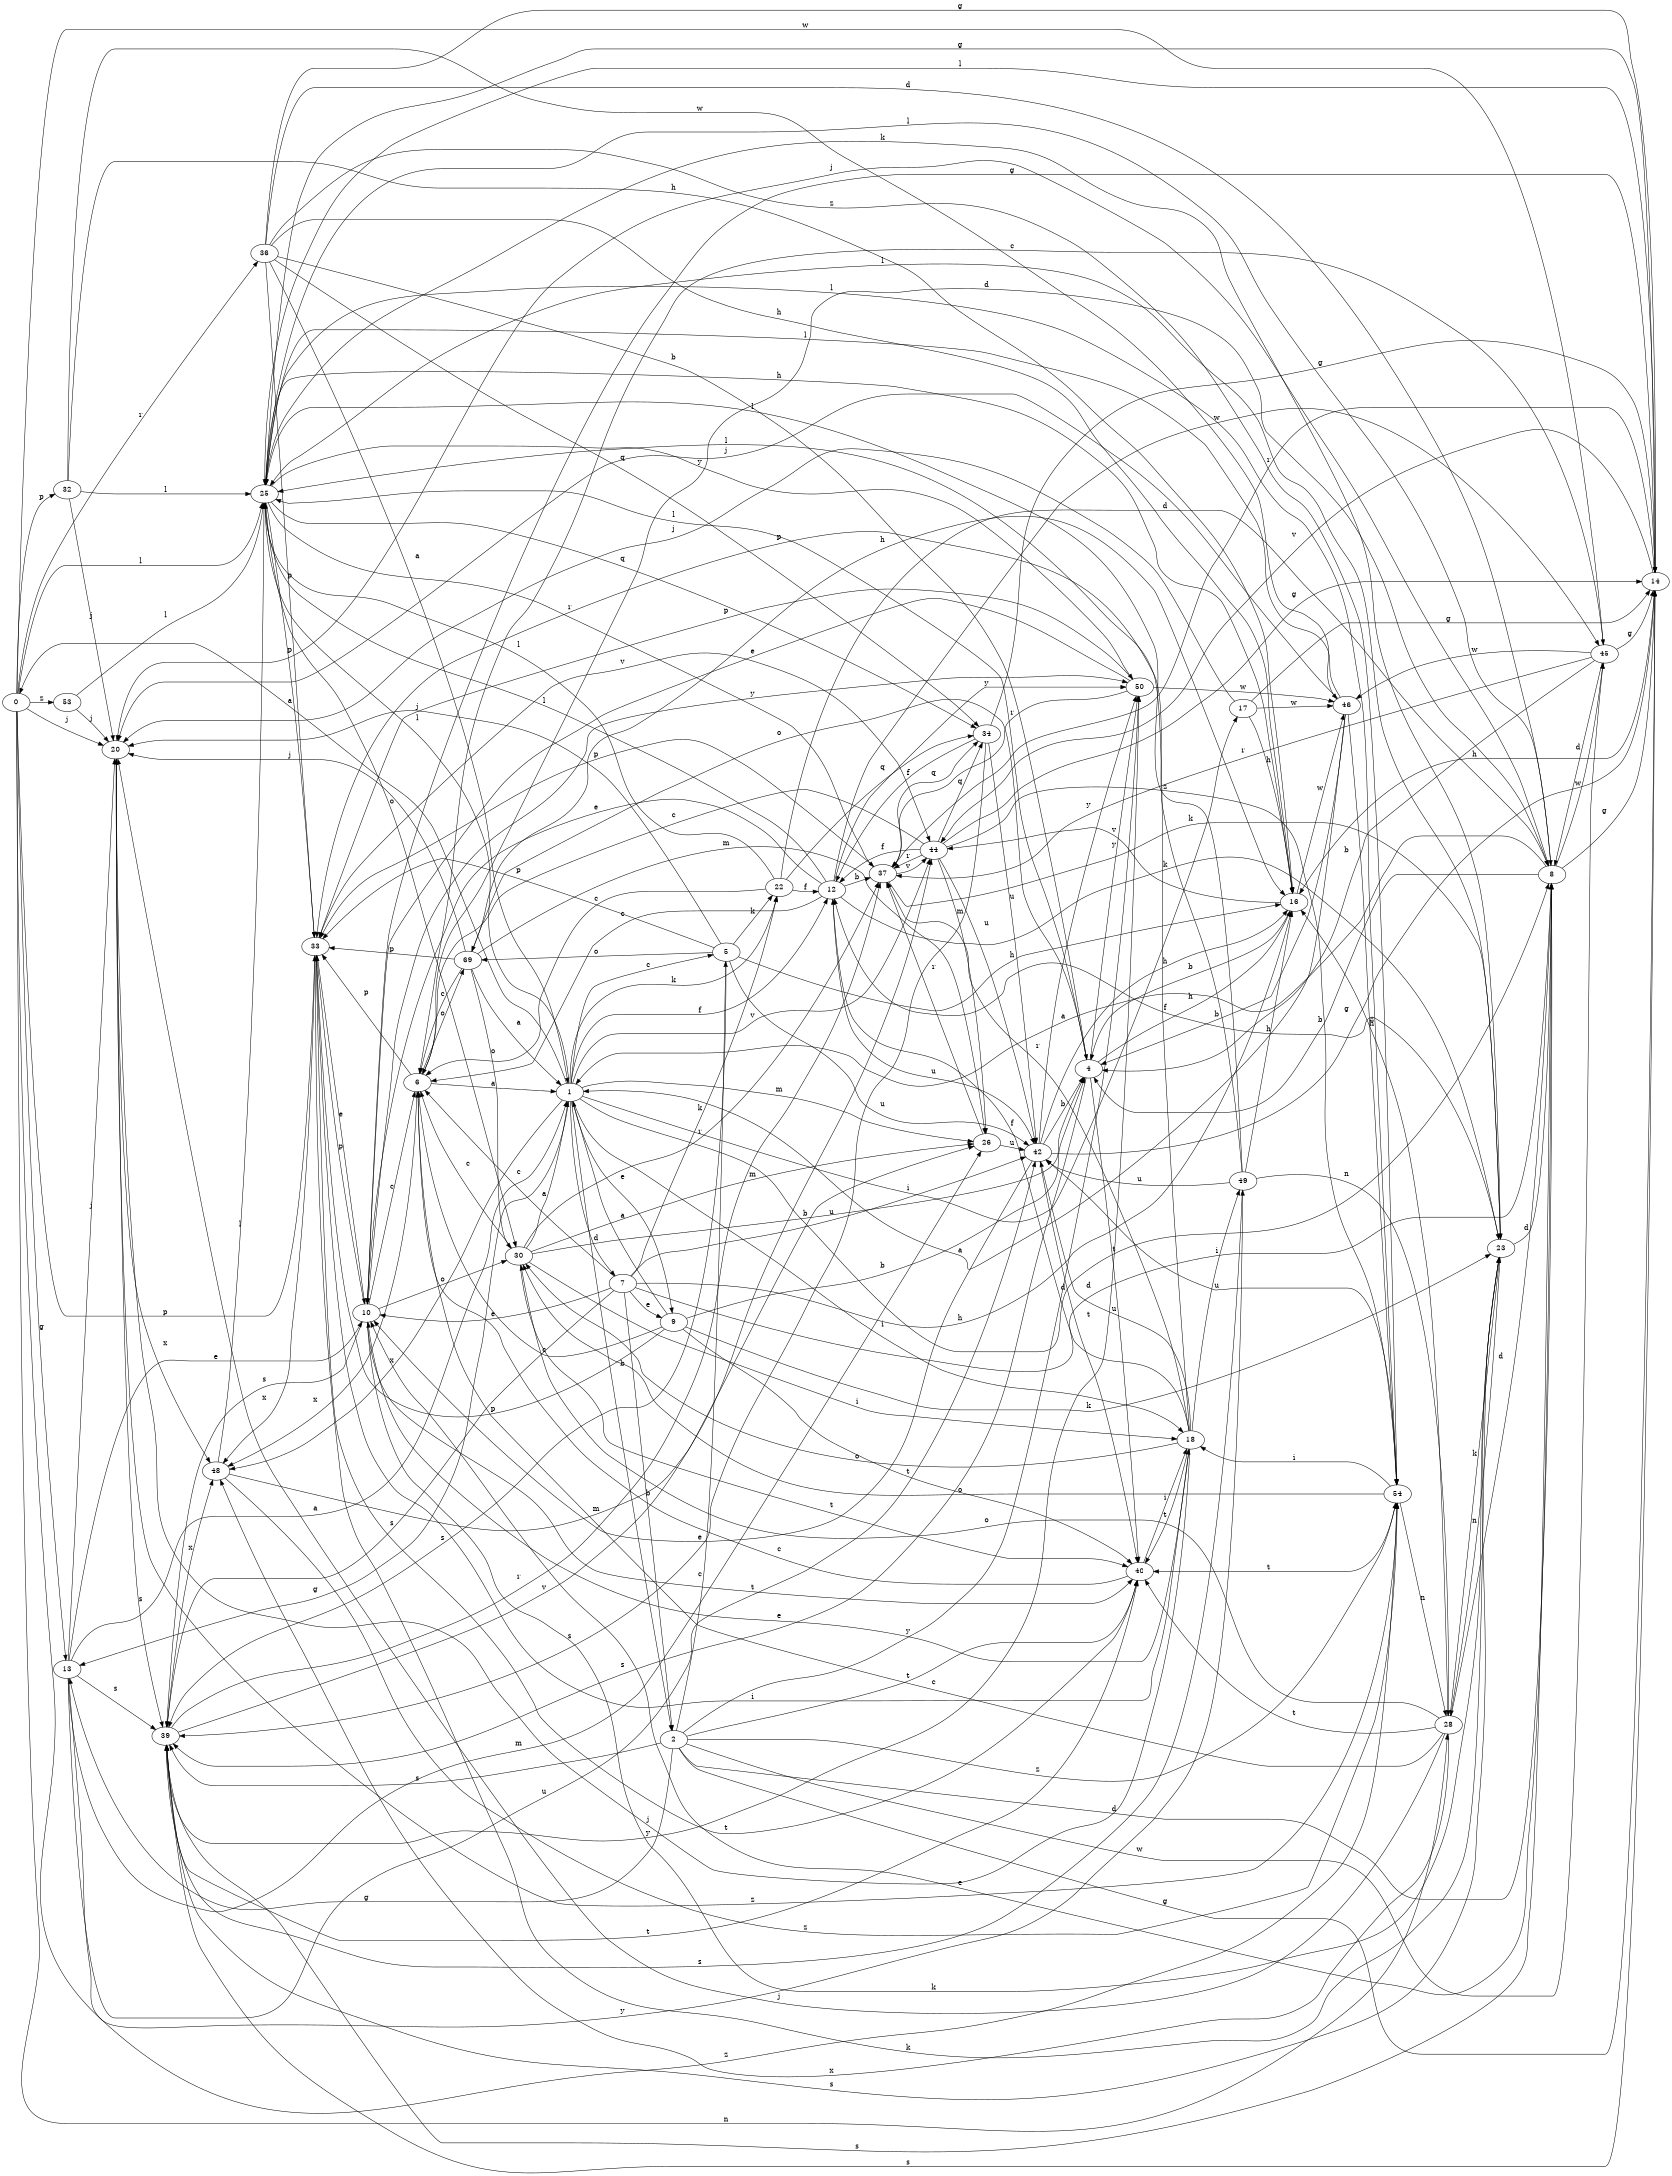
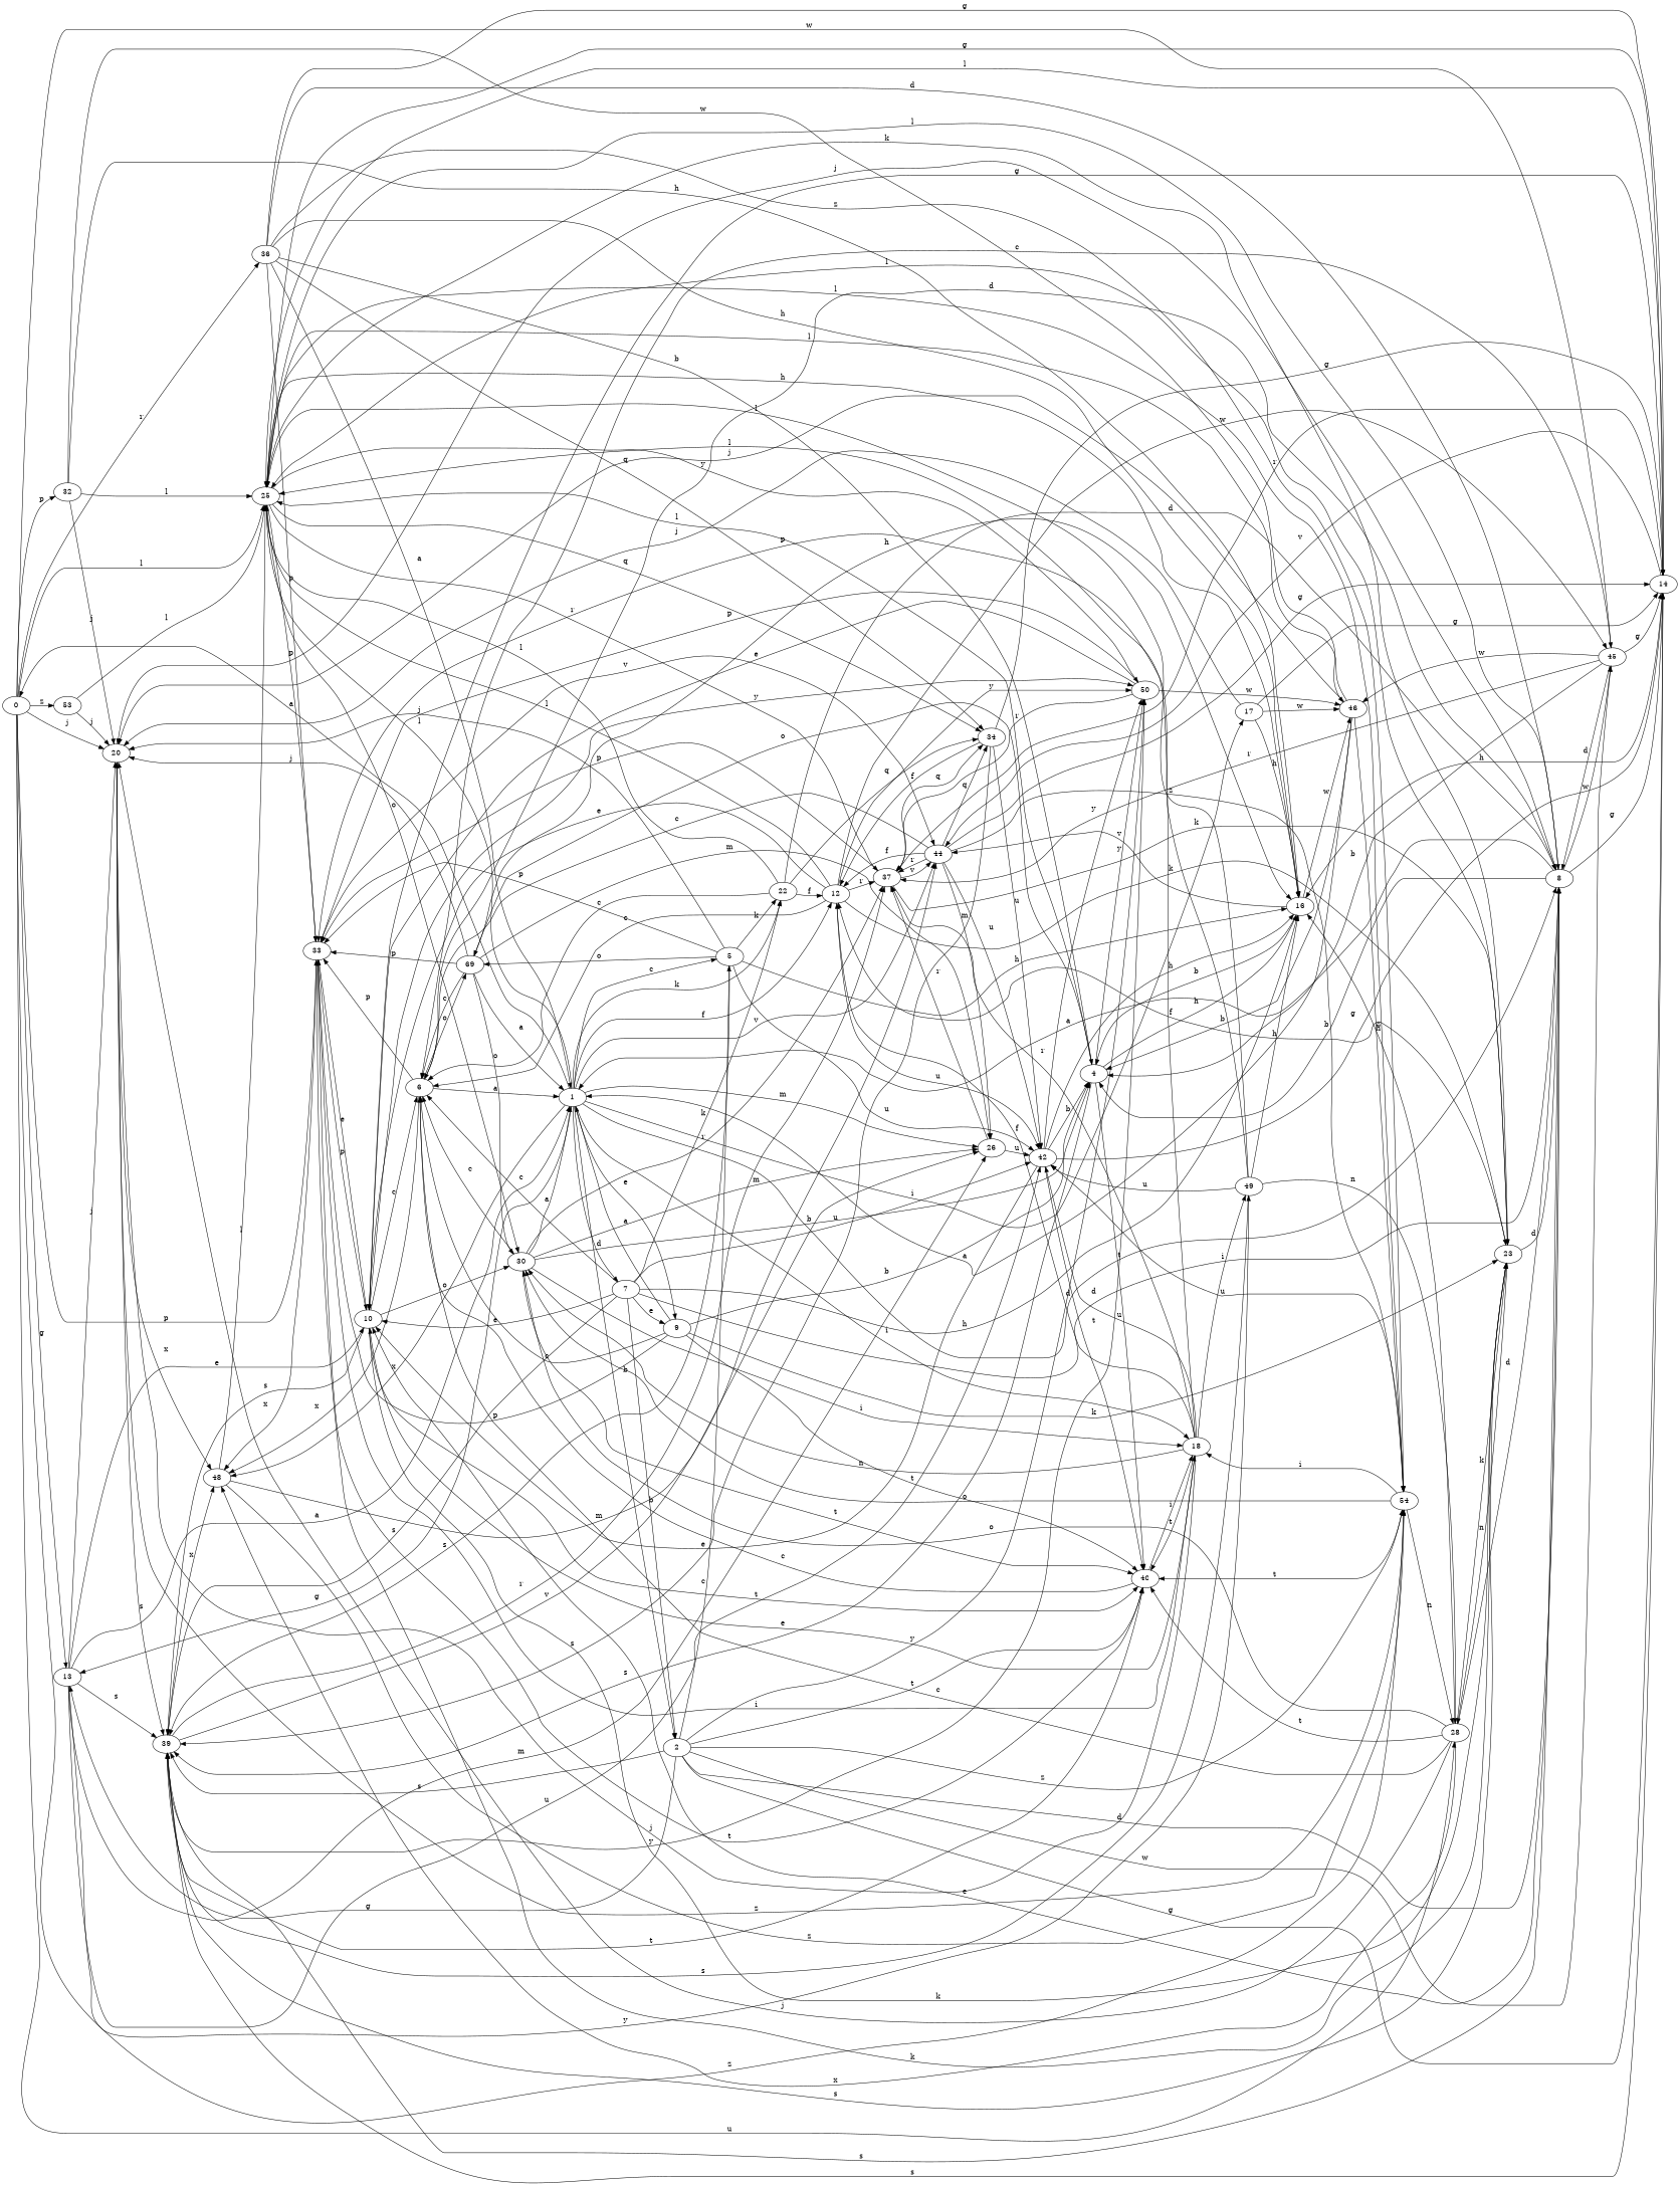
  strict digraph {
    rankdir=LR
    0
    13
    20
    25
    28
    32
    33
    36
    45
    49
    53
    1
    26
    39
    54
    42
    10
    48
    14
    50
    16
    23
    30
    37
    34
    8
    40
    6
    46
    18
    44
    4
    2
    5
    7
    9
    12
    17
    22
    n40 [label=69]
    0 -> 13 [label=g]
    0 -> 20 [label=j]
    0 -> 25 [label=l]
-   0 -> 28 [label=n]
+   0 -> 28 [label=u]
    0 -> 32 [label=p]
    0 -> 33 [label=p]
    0 -> 36 [label=r]
    0 -> 45 [label=w]
    0 -> 49 [label=y]
    0 -> 53 [label=z]
    13 -> 20 [label=j]
    13 -> 1 [label=a]
    13 -> 26 [label=m]
    13 -> 39 [label=s]
    13 -> 54 [label=z]
    13 -> 42 [label=u]
    13 -> 10 [label=e]
    20 -> 39 [label=s]
    20 -> 54 [label=z]
    20 -> 48 [label=x]
    25 -> 33 [label=p]
    25 -> 14 [label=g]
    25 -> 50 [label=y]
    25 -> 16 [label=h]
    25 -> 23 [label=k]
    25 -> 30 [label=o]
    25 -> 37 [label=r]
    25 -> 34 [label=q]
    28 -> 20 [label=j]
    28 -> 48 [label=x]
    28 -> 16 [label=h]
    28 -> 23 [label=k]
    28 -> 30 [label=o]
    28 -> 8 [label=d]
    28 -> 40 [label=t]
    28 -> 6 [label=c]
    32 -> 20 [label=j]
    32 -> 25 [label=l]
    32 -> 16 [label=h]
    32 -> 46 [label=w]
    33 -> 10 [label=e]
    33 -> 48 [label=x]
    33 -> 23 [label=k]
    33 -> 40 [label=t]
    33 -> 18 [label=i]
    33 -> 44 [label=v]
    36 -> 33 [label=p]
    36 -> 1 [label=a]
    36 -> 54 [label=z]
    36 -> 14 [label=g]
    36 -> 16 [label=h]
    36 -> 34 [label=q]
    36 -> 8 [label=d]
    36 -> 4 [label=b]
    45 -> 14 [label=g]
    45 -> 37 [label=r]
    45 -> 8 [label=d]
    45 -> 6 [label=c]
    45 -> 46 [label=w]
    45 -> 4 [label=b]
    49 -> 25 [label=l]
    49 -> 28 [label=n]
    49 -> 33 [label=p]
    49 -> 39 [label=s]
    49 -> 42 [label=u]
    49 -> 16 [label=h]
    53 -> 20 [label=j]
    53 -> 25 [label=l]
    1 -> 0 [label=a]
    1 -> 13 [label=g]
    1 -> 25 [label=l]
    1 -> 26 [label=m]
    1 -> 48 [label=x]
    1 -> 8 [label=d]
    1 -> 18 [label=i]
    1 -> 44 [label=v]
    1 -> 2 [label=b]
    1 -> 5 [label=c]
    1 -> 7 [label=d]
    1 -> 9 [label=e]
    1 -> 12 [label=f]
    1 -> 17 [label=i]
    1 -> 22 [label=k]
    26 -> 42 [label=u]
    26 -> 37 [label=r]
    39 -> 48 [label=x]
    39 -> 50 [label=y]
    39 -> 37 [label=r]
    39 -> 40 [label=t]
    39 -> 44 [label=v]
    54 -> 25 [label=l]
    54 -> 28 [label=n]
    54 -> 42 [label=u]
    54 -> 30 [label=o]
    54 -> 40 [label=t]
    54 -> 18 [label=i]
    42 -> 10 [label=e]
    42 -> 14 [label=g]
    42 -> 50 [label=y]
    42 -> 16 [label=h]
    42 -> 40 [label=t]
    42 -> 4 [label=b]
    10 -> 33 [label=p]
    10 -> 39 [label=s]
    10 -> 14 [label=g]
    10 -> 50 [label=y]
    10 -> 23 [label=k]
    10 -> 30 [label=o]
    10 -> 40 [label=t]
    10 -> 6 [label=c]
    48 -> 25 [label=l]
    48 -> 26 [label=m]
    48 -> 54 [label=z]
    14 -> 25 [label=l]
    14 -> 39 [label=s]
    14 -> 16 [label=h]
    14 -> 37 [label=r]
    14 -> 44 [label=v]
    50 -> 33 [label=p]
    50 -> 10 [label=e]
    50 -> 37 [label=r]
    50 -> 46 [label=w]
    16 -> 46 [label=w]
    16 -> 44 [label=v]
    16 -> 4 [label=b]
    23 -> 25 [label=l]
    23 -> 28 [label=n]
    23 -> 39 [label=s]
    23 -> 8 [label=d]
    23 -> 12 [label=f]
    30 -> 1 [label=a]
    30 -> 26 [label=m]
    30 -> 37 [label=r]
    30 -> 40 [label=t]
    30 -> 6 [label=c]
    30 -> 18 [label=i]
    30 -> 4 [label=b]
    37 -> 33 [label=p]
    37 -> 23 [label=k]
    37 -> 34 [label=q]
    37 -> 44 [label=v]
    34 -> 39 [label=s]
    34 -> 42 [label=u]
    34 -> 14 [label=g]
    34 -> 12 [label=f]
    8 -> 20 [label=j]
    8 -> 25 [label=l]
    8 -> 45 [label=w]
    8 -> 1 [label=a]
    8 -> 39 [label=s]
    8 -> 10 [label=e]
    8 -> 14 [label=g]
    8 -> 4 [label=b]
    40 -> 6 [label=c]
    40 -> 18 [label=i]
    6 -> 33 [label=p]
    6 -> 1 [label=a]
    6 -> 48 [label=x]
    6 -> 8 [label=d]
    6 -> n40 [label=o]
    46 -> 20 [label=j]
    46 -> 25 [label=l]
    46 -> 1 [label=a]
    46 -> 54 [label=z]
    46 -> 4 [label=b]
    18 -> 20 [label=j]
    18 -> 25 [label=l]
    18 -> 49 [label=i]
    18 -> 42 [label=u]
    18 -> 10 [label=e]
-   18 -> 30 [label=o]
+   18 -> 30 [label=n]
    18 -> 37 [label=r]
    18 -> 40 [label=t]
    18 -> 12 [label=f]
    44 -> 26 [label=m]
    44 -> 54 [label=z]
    44 -> 42 [label=u]
    44 -> 14 [label=g]
    44 -> 37 [label=r]
    44 -> 34 [label=q]
    44 -> 6 [label=c]
    44 -> 12 [label=f]
    4 -> 25 [label=l]
    4 -> 39 [label=s]
    4 -> 50 [label=y]
    4 -> 16 [label=h]
    4 -> 40 [label=t]
    4 -> n40 [label=o]
    2 -> 13 [label=g]
    2 -> 45 [label=w]
    2 -> 39 [label=s]
    2 -> 54 [label=z]
    2 -> 14 [label=g]
    2 -> 50 [label=y]
    2 -> 8 [label=d]
    2 -> 40 [label=t]
    2 -> 5 [label=c]
    5 -> 20 [label=j]
    5 -> 33 [label=p]
    5 -> 39 [label=s]
    5 -> 42 [label=u]
    5 -> 16 [label=h]
    5 -> 22 [label=k]
    5 -> n40 [label=o]
    7 -> 39 [label=s]
    7 -> 42 [label=u]
    7 -> 10 [label=e]
    7 -> 16 [label=h]
    7 -> 8 [label=d]
    7 -> 6 [label=c]
    7 -> 2 [label=b]
    7 -> 9 [label=e]
    7 -> 22 [label=k]
    9 -> 33 [label=p]
    9 -> 1 [label=a]
    9 -> 23 [label=k]
    9 -> 40 [label=t]
    9 -> 6 [label=c]
    9 -> 4 [label=b]
    12 -> 25 [label=l]
    12 -> 45 [label=w]
    12 -> 42 [label=u]
    12 -> 10 [label=e]
    12 -> 50 [label=y]
    12 -> 23 [label=k]
-   12 -> 37 [label=b]
+   12 -> 37 [label=r]
    12 -> 6 [label=c]
    17 -> 20 [label=j]
    17 -> 14 [label=g]
    17 -> 16 [label=h]
    17 -> 46 [label=w]
    22 -> 25 [label=l]
    22 -> 34 [label=q]
    22 -> 8 [label=d]
    22 -> 6 [label=c]
    22 -> 12 [label=f]
    n40 -> 20 [label=j]
    n40 -> 33 [label=p]
    n40 -> 1 [label=a]
    n40 -> 26 [label=m]
    n40 -> 16 [label=h]
    n40 -> 30 [label=o]
    n40 -> 6 [label=c]
  }
